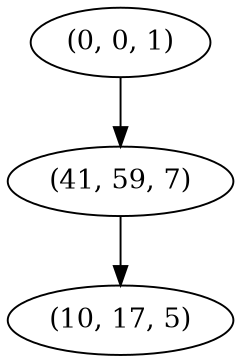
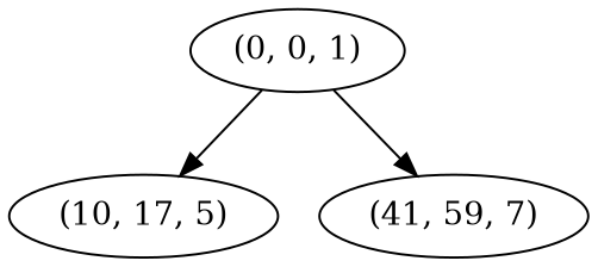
  digraph {
    n1 [label="(0, 0, 1)"]
    "(10, 17, 5)"
    "(41, 59, 7)"
-   "(41, 59, 7)" -> "(10, 17, 5)"
+   n1 -> "(10, 17, 5)"
    n1 -> "(41, 59, 7)"
  }
